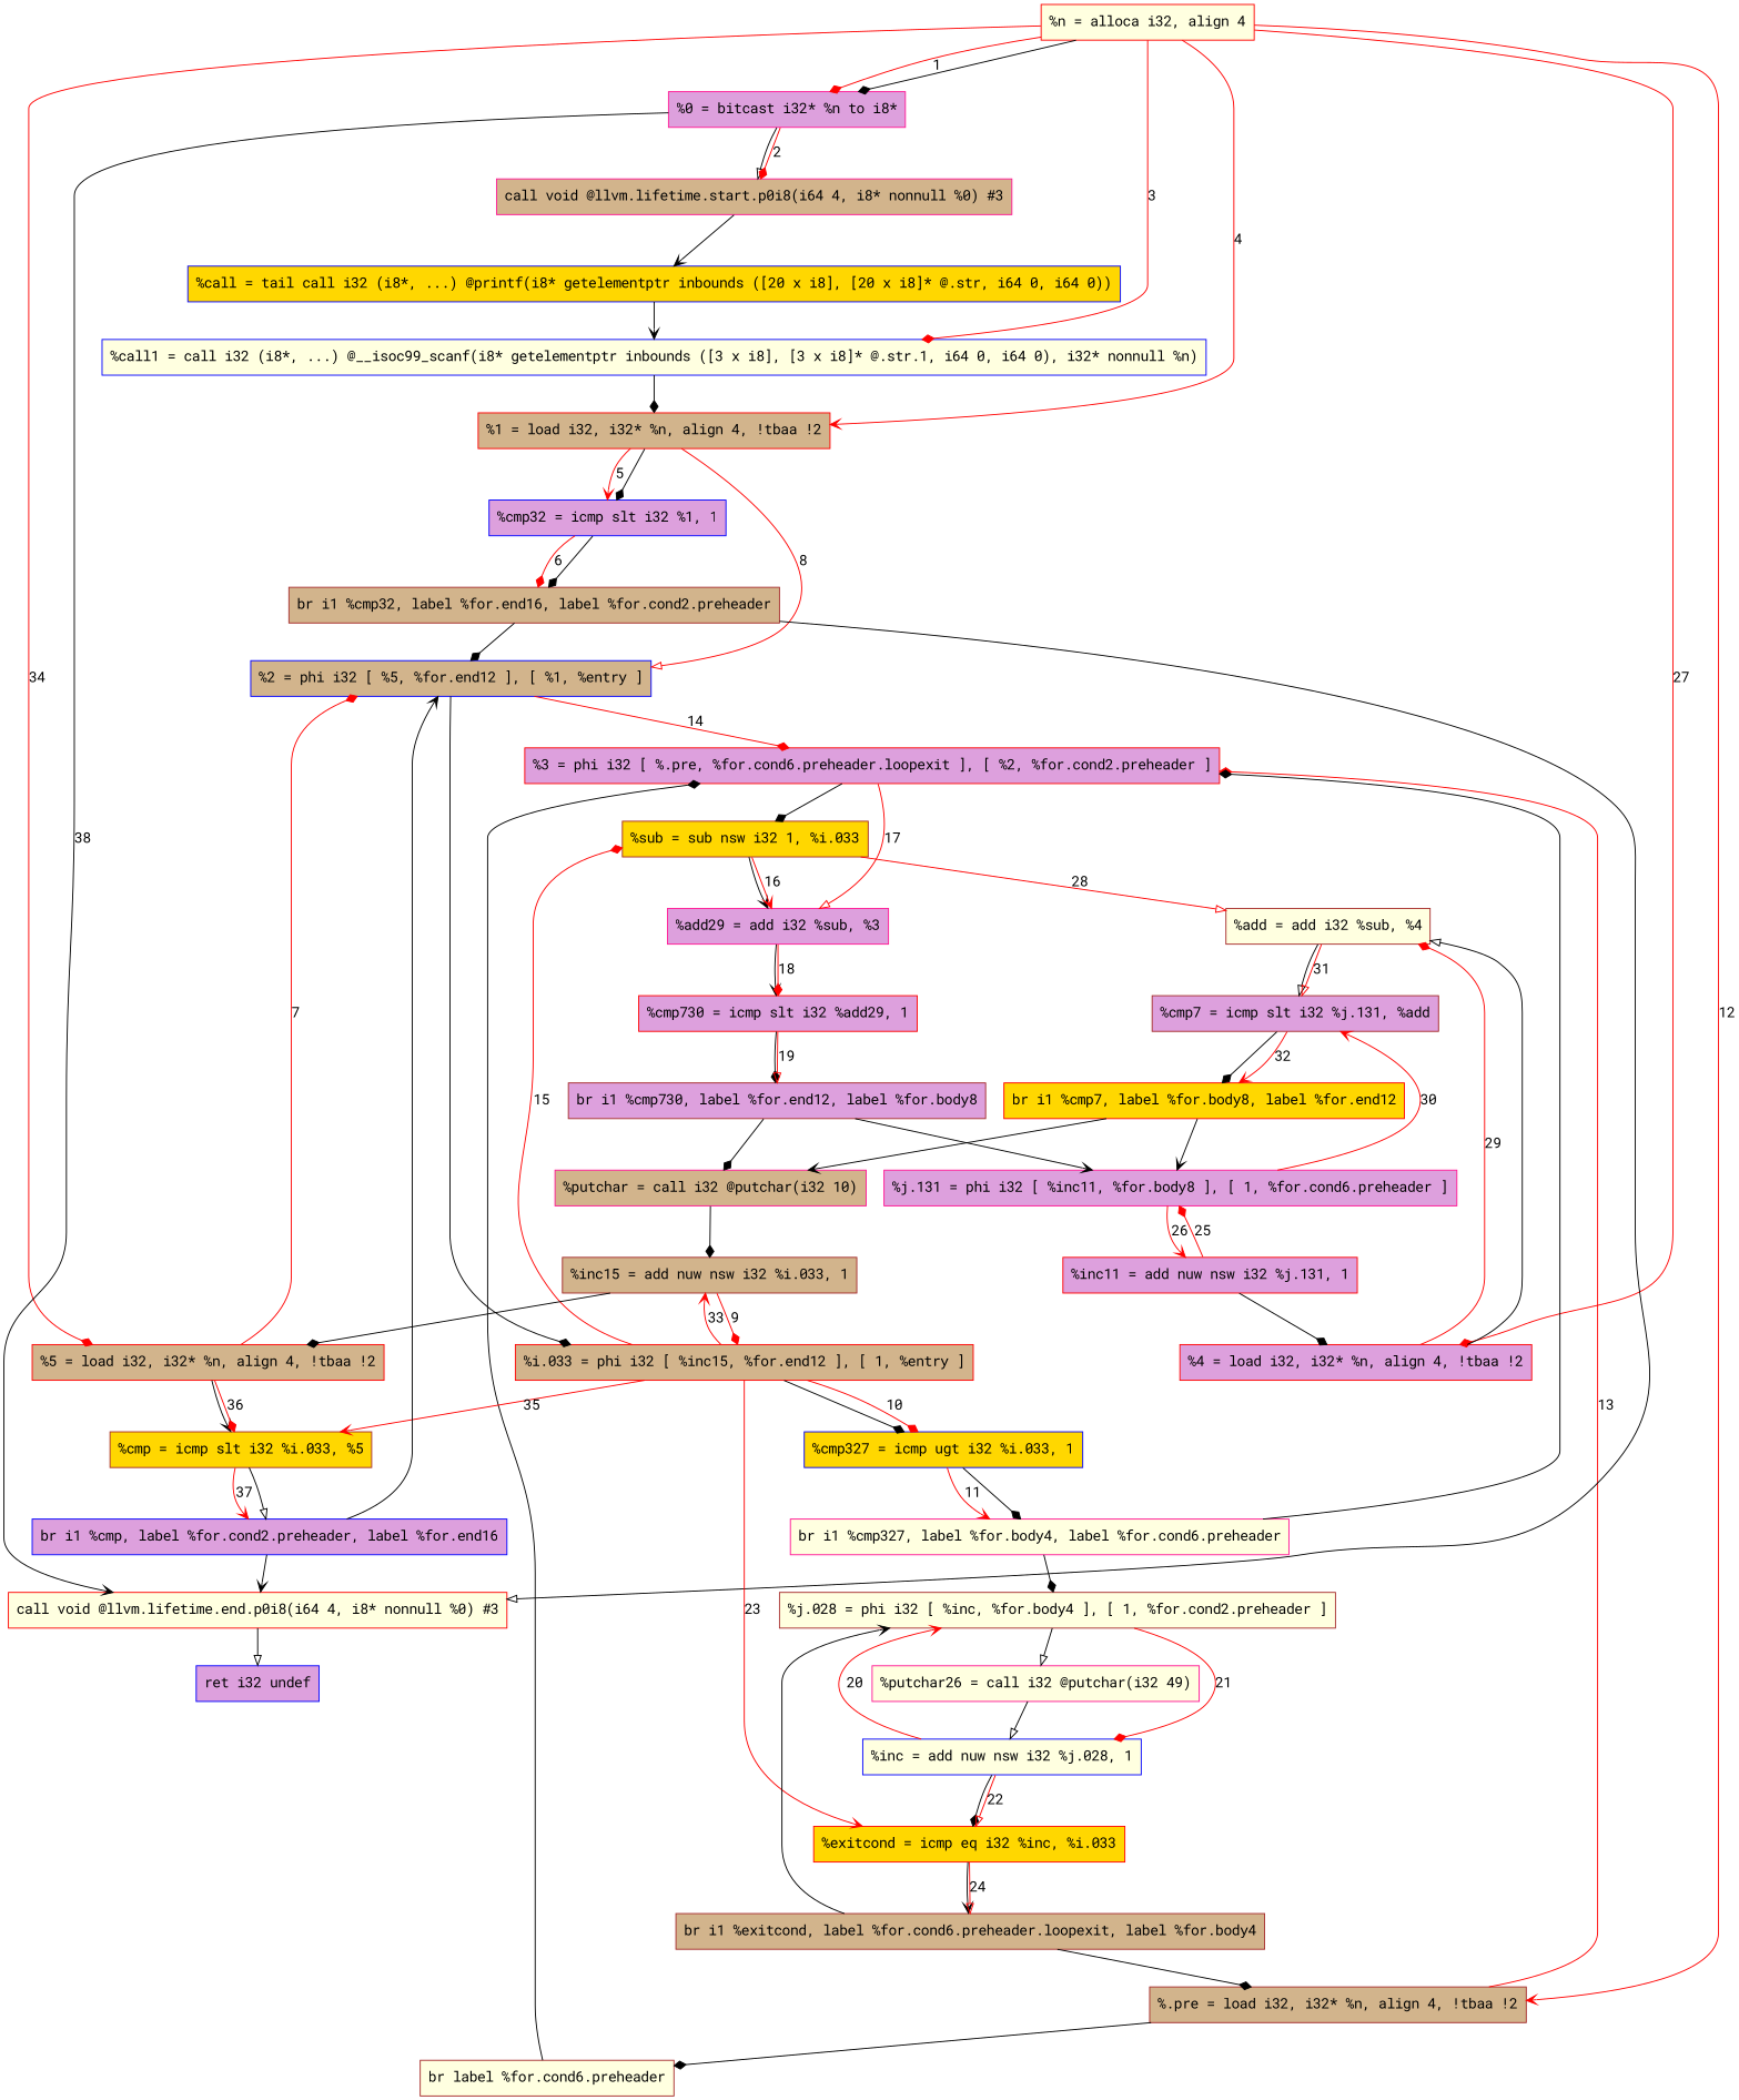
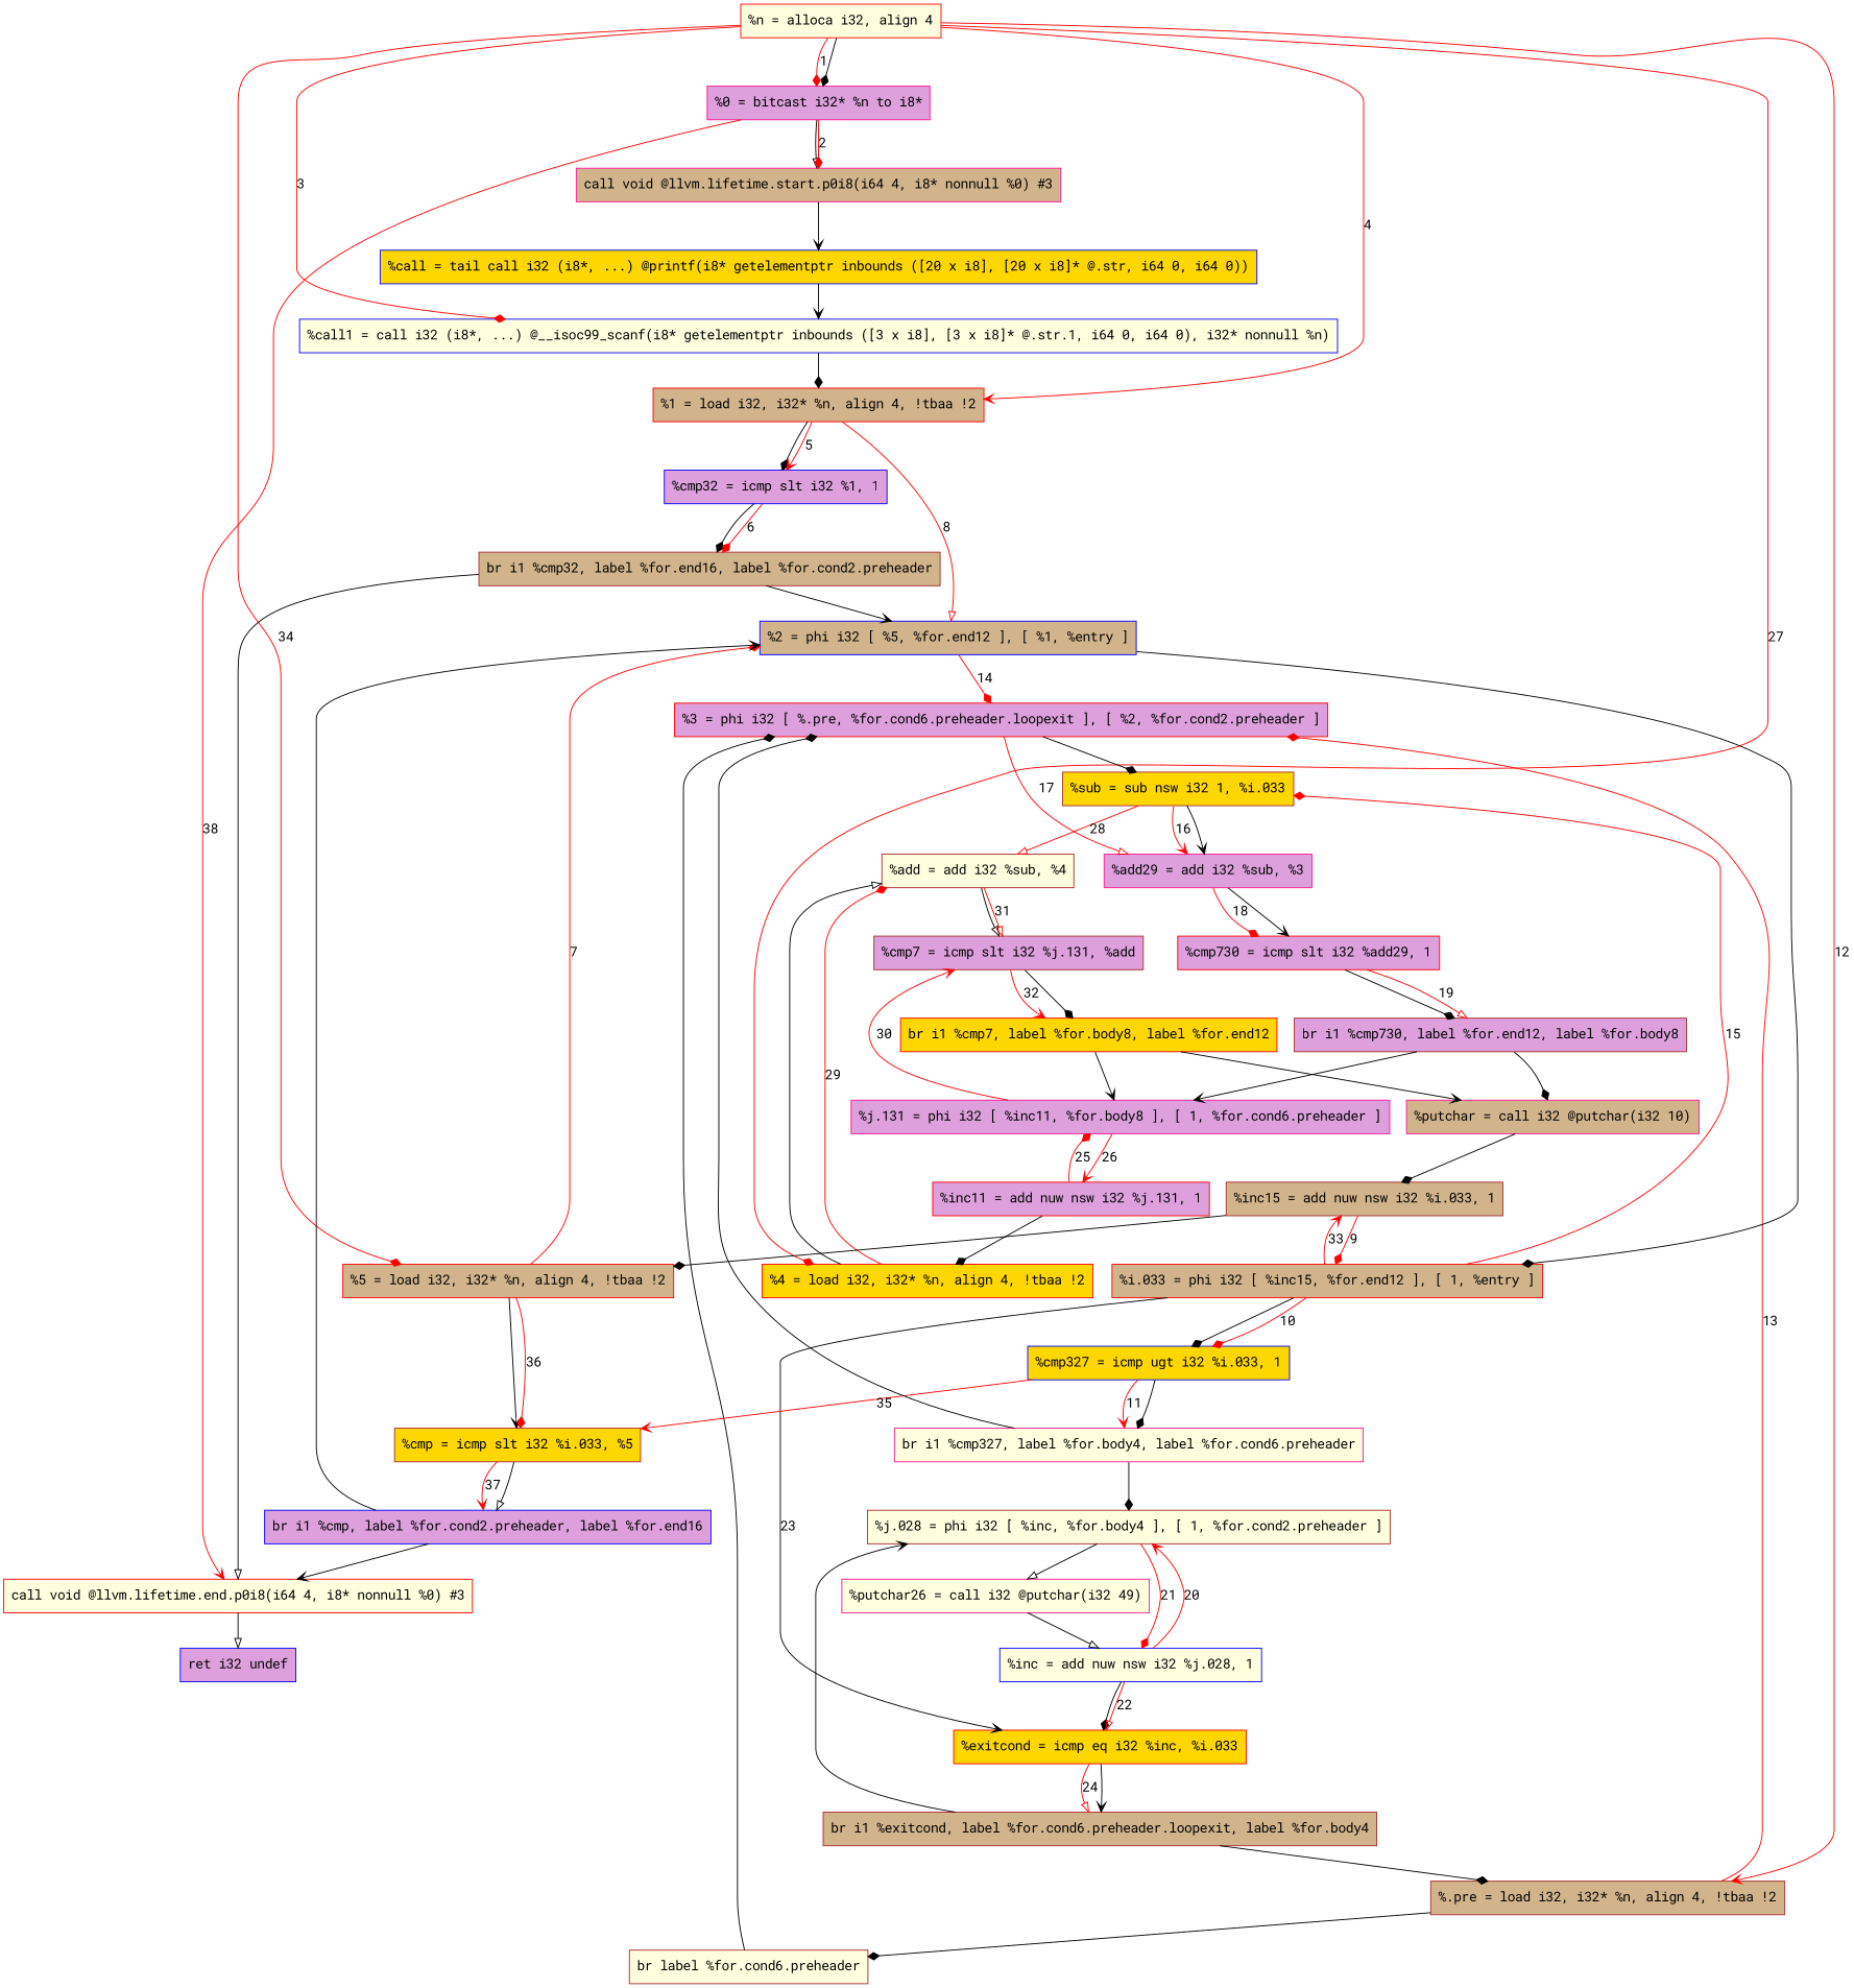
  digraph {
    fontname="Roboto Mono"
    node [color=red fillcolor=plum fontname="Roboto Mono" shape=record style=filled]
    edge [arrowhead=diamond fontname="Roboto Mono"]
    n1 [fillcolor=lightyellow label="  %n = alloca i32, align 4"]
    n2 [color=deeppink label="  %0 = bitcast i32* %n to i8*"]
    n3 [color=blue fillcolor=lightyellow label="  %call1 = call i32 (i8*, ...) @__isoc99_scanf(i8* getelementptr inbounds ([3 x i8], [3 x i8]* @.str.1, i64 0, i64 0), i32* nonnull %n)"]
    n4 [fillcolor=tan label="  %1 = load i32, i32* %n, align 4, !tbaa !2"]
    n5 [color=brown fillcolor=tan label="  %.pre = load i32, i32* %n, align 4, !tbaa !2"]
-   n6 [label="  %4 = load i32, i32* %n, align 4, !tbaa !2"]
+   n6 [fillcolor=gold label="  %4 = load i32, i32* %n, align 4, !tbaa !2"]
    n7 [fillcolor=tan label="  %5 = load i32, i32* %n, align 4, !tbaa !2"]
    n8 [color=deeppink fillcolor=tan label="  call void @llvm.lifetime.start.p0i8(i64 4, i8* nonnull %0) #3"]
    n9 [fillcolor=lightyellow label="  call void @llvm.lifetime.end.p0i8(i64 4, i8* nonnull %0) #3"]
    n10 [color=blue label="  %cmp32 = icmp slt i32 %1, 1"]
    n11 [color=blue fillcolor=tan label="  %2 = phi i32 [ %5, %for.end12 ], [ %1, %entry ]"]
    n12 [label="  %3 = phi i32 [ %.pre, %for.cond6.preheader.loopexit ], [ %2, %for.cond2.preheader ]"]
    n13 [color=brown fillcolor=lightyellow label="  br label %for.cond6.preheader"]
    n14 [color=brown fillcolor=lightyellow label="  %add = add i32 %sub, %4"]
    n15 [color=brown fillcolor=gold label="  %cmp = icmp slt i32 %i.033, %5"]
    n16 [color=blue fillcolor=gold label="  %call = tail call i32 (i8*, ...) @printf(i8* getelementptr inbounds ([20 x i8], [20 x i8]* @.str, i64 0, i64 0))"]
    n17 [color=blue label="  ret i32 undef"]
    n18 [color=brown fillcolor=tan label="  br i1 %cmp32, label %for.end16, label %for.cond2.preheader"]
    n19 [fillcolor=tan label="  %i.033 = phi i32 [ %inc15, %for.end12 ], [ 1, %entry ]"]
    n20 [color=blue fillcolor=gold label="  %cmp327 = icmp ugt i32 %i.033, 1"]
    n21 [color=brown fillcolor=gold label="  %sub = sub nsw i32 1, %i.033"]
    n22 [fillcolor=gold label="  %exitcond = icmp eq i32 %inc, %i.033"]
    n23 [color=brown fillcolor=tan label="  %inc15 = add nuw nsw i32 %i.033, 1"]
    n24 [color=deeppink label="  %add29 = add i32 %sub, %3"]
    n25 [color=deeppink fillcolor=lightyellow label="  br i1 %cmp327, label %for.body4, label %for.cond6.preheader"]
    n26 [color=brown fillcolor=tan label="  br i1 %exitcond, label %for.cond6.preheader.loopexit, label %for.body4"]
    n27 [color=blue label="  br i1 %cmp, label %for.cond2.preheader, label %for.end16"]
    n28 [color=brown fillcolor=lightyellow label="  %j.028 = phi i32 [ %inc, %for.body4 ], [ 1, %for.cond2.preheader ]"]
    n29 [color=deeppink fillcolor=lightyellow label="  %putchar26 = call i32 @putchar(i32 49)"]
    n30 [color=blue fillcolor=lightyellow label="  %inc = add nuw nsw i32 %j.028, 1"]
    n31 [label="  %cmp730 = icmp slt i32 %add29, 1"]
    n32 [color=brown label="  %cmp7 = icmp slt i32 %j.131, %add"]
    n33 [color=brown label="  br i1 %cmp730, label %for.end12, label %for.body8"]
    n34 [color=deeppink label="  %j.131 = phi i32 [ %inc11, %for.body8 ], [ 1, %for.cond6.preheader ]"]
    n35 [color=deeppink fillcolor=tan label="  %putchar = call i32 @putchar(i32 10)"]
    n36 [label="  %inc11 = add nuw nsw i32 %j.131, 1"]
    n37 [fillcolor=gold label="  br i1 %cmp7, label %for.body8, label %for.end12"]
    n1 -> n2
    n1 -> n2 [color=red label=1]
    n1 -> n3 [color=red label=3]
    n1 -> n4 [arrowhead=vee color=red label=4]
    n1 -> n5 [arrowhead=vee color=red label=12]
    n1 -> n6 [color=red label=27]
    n1 -> n7 [color=red label=34]
    n2 -> n8 [arrowhead=onormal]
    n2 -> n8 [color=red label=2]
-   n2 -> n9 [arrowhead=vee color=black label=38]
+   n2 -> n9 [arrowhead=vee color=red label=38]
    n3 -> n4
    n4 -> n10
    n4 -> n10 [arrowhead=vee color=red label=5]
    n4 -> n11 [arrowhead=onormal color=red label=8]
    n5 -> n12 [color=red label=13]
    n5 -> n13
    n6 -> n14 [arrowhead=onormal]
    n6 -> n14 [color=red label=29]
    n7 -> n11 [color=red label=7]
    n7 -> n15 [arrowhead=vee]
    n7 -> n15 [color=red label=36]
    n8 -> n16 [arrowhead=vee]
    n9 -> n17 [arrowhead=onormal]
    n10 -> n18
    n10 -> n18 [color=red label=6]
    n11 -> n12 [color=red label=14]
    n11 -> n19
    n12 -> n21
    n12 -> n24 [arrowhead=onormal color=red label=17]
    n13 -> n12
    n14 -> n32 [arrowhead=onormal]
    n14 -> n32 [arrowhead=onormal color=red label=31]
    n15 -> n27 [arrowhead=onormal]
    n15 -> n27 [arrowhead=vee color=red label=37]
    n16 -> n3 [arrowhead=vee]
    n18 -> n9 [arrowhead=onormal]
-   n18 -> n11
-   n19 -> n15 [arrowhead=vee color=red label=35]
+   n18 -> n11 [arrowhead=vee]
+   n20 -> n15 [arrowhead=vee color=red label=35]
    n19 -> n20
    n19 -> n20 [color=red label=10]
    n19 -> n21 [color=red label=15]
-   n19 -> n22 [arrowhead=vee color=red label=23]
+   n19 -> n22 [arrowhead=vee color=black label=23]
    n19 -> n23 [arrowhead=vee color=red label=33]
    n20 -> n25
    n20 -> n25 [arrowhead=vee color=red label=11]
    n21 -> n14 [arrowhead=onormal color=red label=28]
    n21 -> n24 [arrowhead=vee]
    n21 -> n24 [arrowhead=vee color=red label=16]
    n22 -> n26 [arrowhead=vee]
    n22 -> n26 [arrowhead=onormal color=red label=24]
    n23 -> n7
    n23 -> n19 [color=red label=9]
    n24 -> n31 [arrowhead=vee]
    n24 -> n31 [color=red label=18]
    n25 -> n12
    n25 -> n28
    n26 -> n5
    n26 -> n28 [arrowhead=vee]
    n27 -> n9 [arrowhead=vee]
    n27 -> n11 [arrowhead=vee]
    n28 -> n29 [arrowhead=onormal]
    n28 -> n30 [color=red label=21]
    n29 -> n30 [arrowhead=onormal]
    n30 -> n22
    n30 -> n22 [arrowhead=onormal color=red label=22]
    n30 -> n28 [arrowhead=vee color=red label=20]
    n31 -> n33
    n31 -> n33 [arrowhead=onormal color=red label=19]
    n32 -> n37
    n32 -> n37 [arrowhead=vee color=red label=32]
    n33 -> n34 [arrowhead=vee]
    n33 -> n35
    n34 -> n32 [arrowhead=vee color=red label=30]
    n34 -> n36 [arrowhead=vee color=red label=26]
    n35 -> n23
    n36 -> n6
    n36 -> n34 [color=red label=25]
    n37 -> n34 [arrowhead=vee]
    n37 -> n35 [arrowhead=vee]
  }
